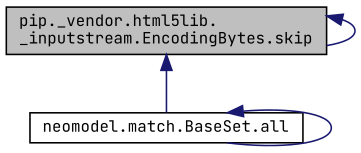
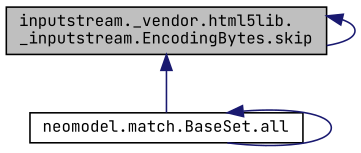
  digraph {
    rankdir=TB
    fontname="JetBrains Mono"
    node [color=black fontname="JetBrains Mono" fontsize=10 shape=record style=filled]
    edge [color=midnightblue dir=back fontname="JetBrains Mono" fontsize=10 labelfontname=Helvetica labelfontsize=10 style=solid]
-   n1 [fillcolor=grey75 fontcolor=black height=0.2 label="pip._vendor.html5lib.\l_inputstream.EncodingBytes.skip" width=0.4]
+   n1 [fillcolor=grey75 fontcolor=black height=0.2 label="inputstream._vendor.html5lib.\l_inputstream.EncodingBytes.skip" width=0.4]
    n2 [fillcolor=white height=0.2 label="neomodel.match.BaseSet.all" width=0.4]
    n1 -> n1
    n1 -> n2
    n2 -> n2
  }
